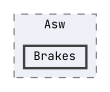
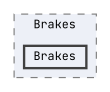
  digraph {
    compound=true
    fontname="JetBrains Mono"
    n1 [color=grey25 fillcolor="#edf0f7" fontname="JetBrains Mono" fontsize=10 height=0.2 label=Brakes shape=box style="filled,bold" width=0.4]
    subgraph cluster_1 {
      bgcolor="#edf0f7"
      fontsize=10
-     label=Asw
+     label=Brakes
      pencolor=grey50
      style="filled,dashed"
      n1
    }
  }
